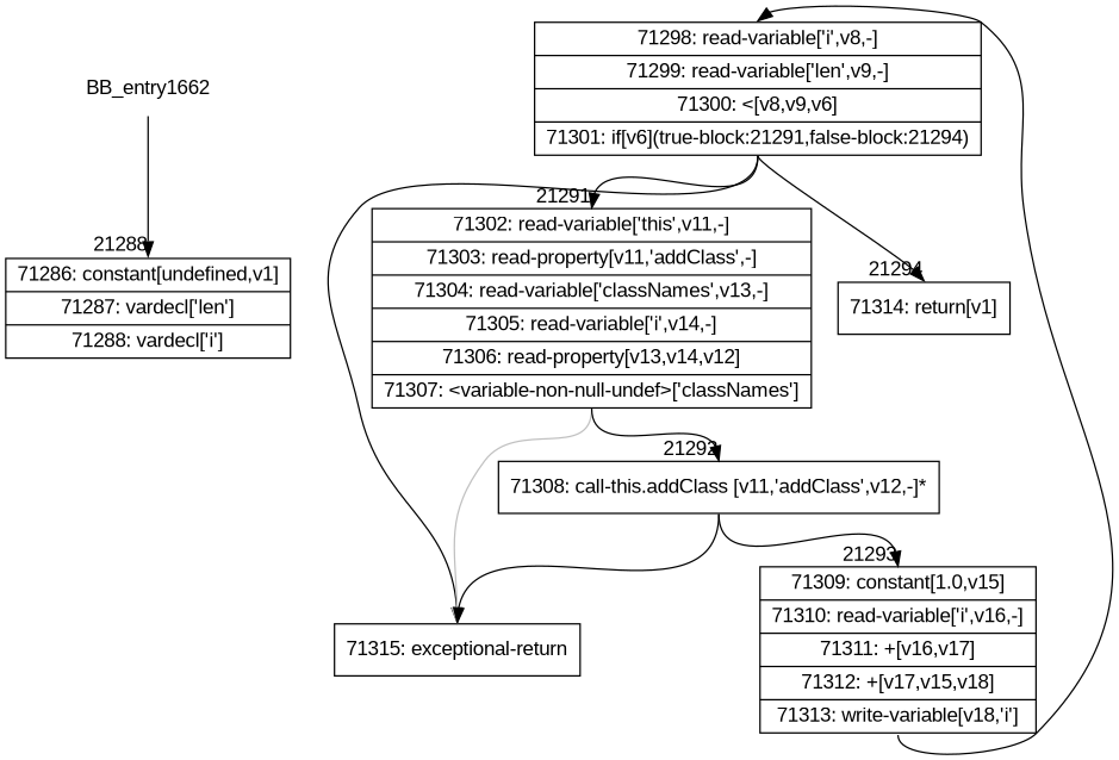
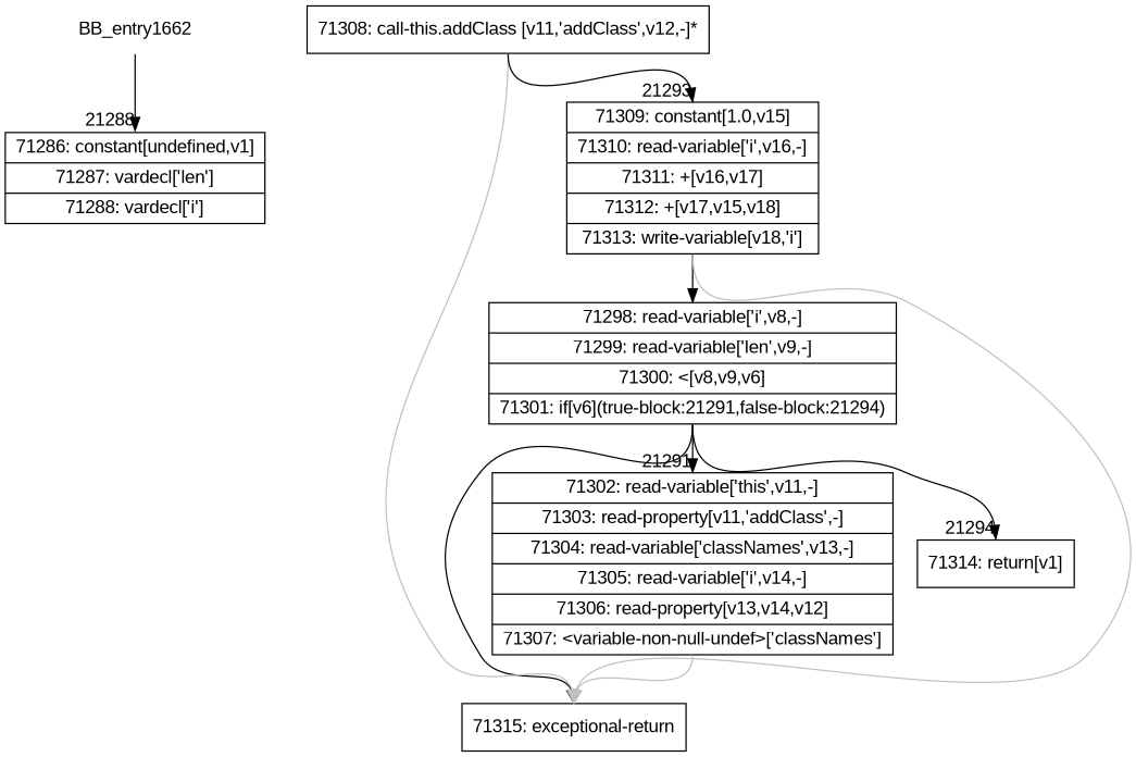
  digraph {
    fontname="Liberation Sans"
    rankdir=TD
    node [fontname="Liberation Sans" shape=record]
    edge [fontname="Liberation Sans" headport=n tailport=s]
    n1 [label=BB_entry1662 shape=none]
    n2 [label="{71286: constant[undefined,v1]|71287: vardecl['len']|71288: vardecl['i']}"]
    n3 [label="{71298: read-variable['i',v8,-]|71299: read-variable['len',v9,-]|71300: \<[v8,v9,v6]|71301: if[v6](true-block:21291,false-block:21294)}"]
    n4 [label="{71315: exceptional-return}"]
    n5 [label="{71302: read-variable['this',v11,-]|71303: read-property[v11,'addClass',-]|71304: read-variable['classNames',v13,-]|71305: read-variable['i',v14,-]|71306: read-property[v13,v14,v12]|71307: \<variable-non-null-undef\>['classNames']}"]
    n6 [label="{71314: return[v1]}"]
    n7 [label="{71308: call-this.addClass [v11,'addClass',v12,-]*}"]
    n8 [label="{71309: constant[1.0,v15]|71310: read-variable['i',v16,-]|71311: +[v16,v17]|71312: +[v17,v15,v18]|71313: write-variable[v18,'i']}"]
    n1 -> n2 [headlabel="    21288"]
    n3 -> n4 [color=black]
    n3 -> n5 [headlabel="      21291"]
    n3 -> n6 [headlabel="      21294"]
    n5 -> n4 [color=gray]
-   n5 -> n7 [headlabel="      21292"]
-   n7 -> n4 [color=black]
+   n7 -> n4 [color=gray]
    n7 -> n8 [headlabel="      21293"]
    n8 -> n3
+   n8 -> n4 [color=gray]
  }
